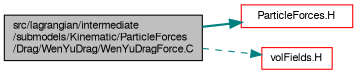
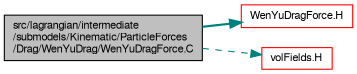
  digraph {
    rankdir=LR
    node [color=red fontname=FreeSans fontsize=10 shape=record]
    edge [color=teal fontname=FreeSans fontsize=10 labelfontname=FreeSans labelfontsize=10]
    n1 [color=black fillcolor=grey75 fontcolor=black height=0.2 label="src/lagrangian/intermediate\l/submodels/Kinematic/ParticleForces\l/Drag/WenYuDrag/WenYuDragForce.C" style=filled width=0.4]
-   n2 [height=0.2 label="ParticleForces.H" width=0.4]
+   n2 [height=0.2 label="WenYuDragForce.H" width=0.4]
    n3 [height=0.2 label="volFields.H" width=0.4]
    n1 -> n2 [style=bold]
    n1 -> n3 [style=dashed]
  }
